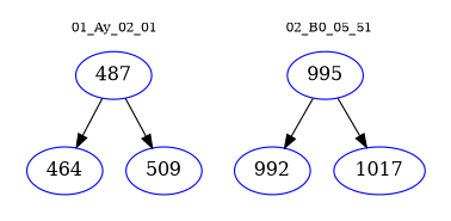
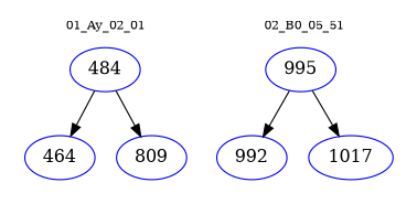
  digraph {
    node [color=blue]
    edge [color=black]
-   n1 [label=487]
+   n1 [label=484]
    n2 [label=464]
-   n3 [label=509]
+   n3 [label=809]
    n4 [label=995]
    n5 [label=992]
    n6 [label=1017]
    subgraph cluster_1 {
      color=white
      fontsize=10
      label="01_Ay_02_01"
      n1
      n2
      n3
    }
    subgraph cluster_2 {
      color=white
      fontsize=10
      label="02_B0_05_51"
      n4
      n5
      n6
    }
    n1 -> n2
    n1 -> n3
    n4 -> n5
    n4 -> n6
  }
